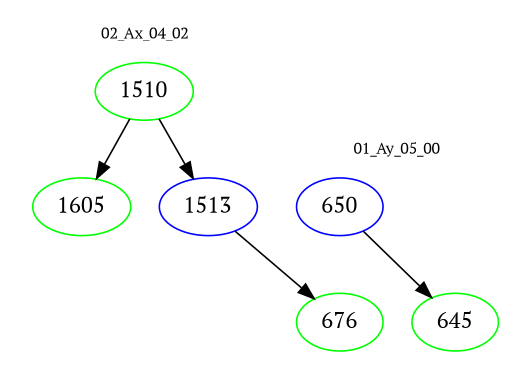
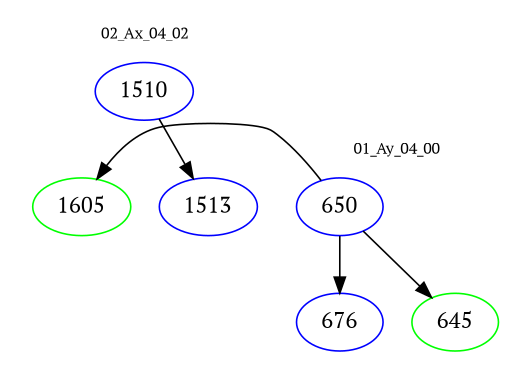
  digraph {
    fontname="PT Serif"
    node [color=blue fontname="PT Serif"]
    edge [color=black fontname="PT Serif"]
-   n1 [color=green label=1510]
+   n1 [label=1510]
    n2 [color=green label=1605]
    n3 [label=1513]
    n4 [label=650]
    n5 [color=green label=645]
-   n6 [color=green label=676]
+   n6 [label=676]
    subgraph cluster_1 {
      color=white
      fontsize=10
      label="02_Ax_04_02"
      n1
      n2
      n3
    }
    subgraph cluster_2 {
      color=white
      fontsize=10
-     label="01_Ay_05_00"
+     label="01_Ay_04_00"
      n4
      n5
      n6
    }
-   n1 -> n2
+   n4 -> n2
    n1 -> n3
    n4 -> n5
-   n3 -> n6
+   n4 -> n6
  }
